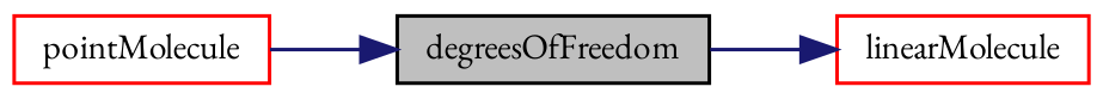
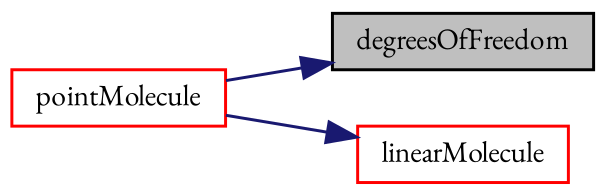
  digraph {
    fontname="EB Garamond"
    rankdir=LR
    node [color=red fontname="EB Garamond" fontsize=10 shape=record]
    edge [color=midnightblue fontname="EB Garamond" fontsize=10 labelfontname=FreeSans labelfontsize=10 style=solid]
    n1 [color=black fillcolor=grey75 fontcolor=black height=0.2 label=degreesOfFreedom style=filled width=0.4]
    n2 [height=0.2 label=linearMolecule width=0.4]
    n3 [height=0.2 label=pointMolecule width=0.4]
-   n1 -> n2
+   n3 -> n2
    n3 -> n1
  }
